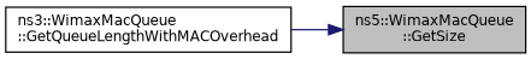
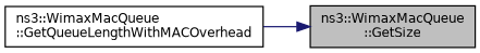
  digraph {
    rankdir=RL
    node [color=black fontname=Helvetica fontsize=10 shape=record style=filled]
-   n1 [fillcolor=grey75 fontcolor=black height=0.2 label="ns5::WimaxMacQueue\l::GetSize" width=0.4]
+   n1 [fillcolor=grey75 fontcolor=black height=0.2 label="ns3::WimaxMacQueue\l::GetSize" width=0.4]
    n2 [fillcolor=white height=0.2 label="ns3::WimaxMacQueue\l::GetQueueLengthWithMACOverhead" width=0.4]
    n1 -> n2 [color=midnightblue dir=back fontname=Helvetica fontsize=10 labelfontname=Helvetica labelfontsize=10 style=solid]
  }
